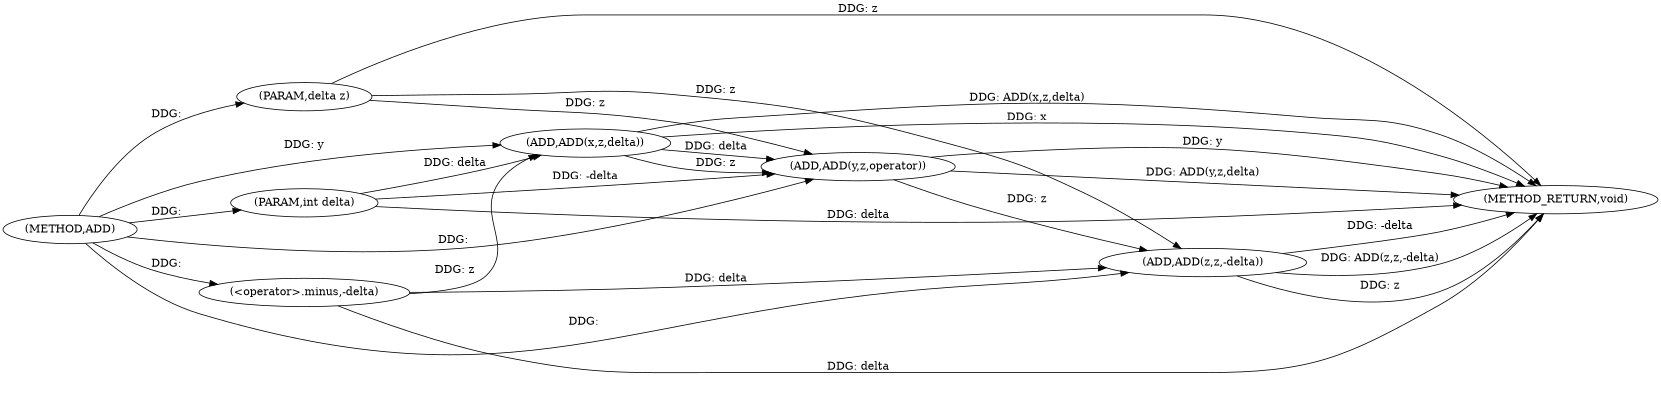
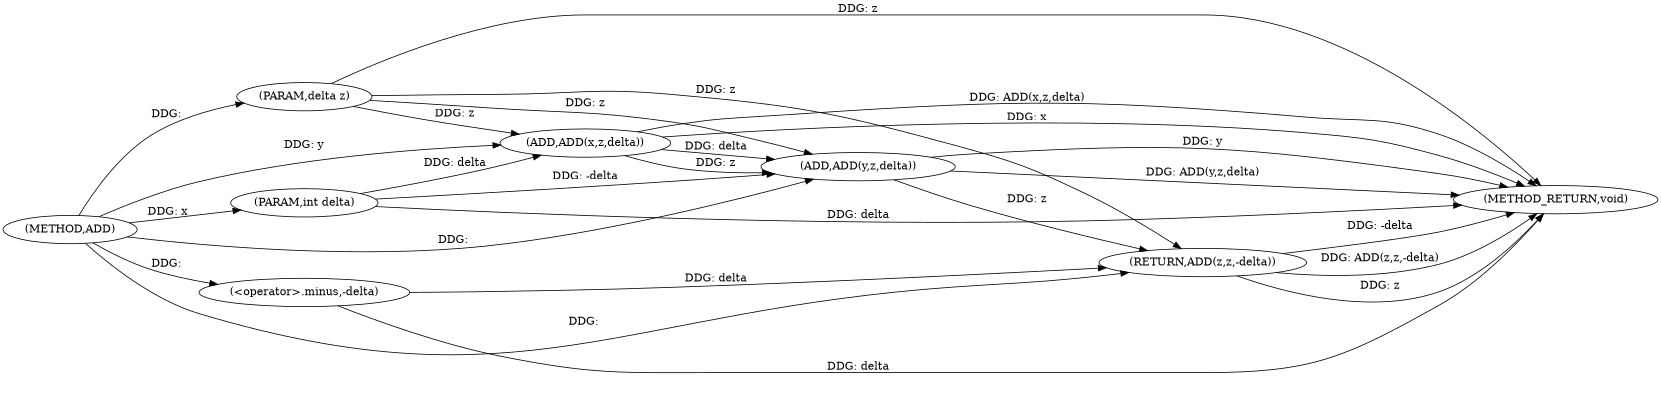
  digraph {
    rankdir=LR
    n1 [label="(METHOD,ADD)"]
    n2 [label="(PARAM,delta z)"]
    n3 [label="(PARAM,int delta)"]
    n4 [label="(ADD,ADD(x,z,delta))"]
-   n5 [label="(ADD,ADD(y,z,operator))"]
-   n6 [label="(ADD,ADD(z,z,-delta))"]
+   n5 [label="(ADD,ADD(y,z,delta))"]
+   n6 [label="(RETURN,ADD(z,z,-delta))"]
    n7 [label="(<operator>.minus,-delta)"]
    n8 [label="(METHOD_RETURN,void)"]
    n1 -> n2 [label="DDG: "]
-   n1 -> n3 [label="DDG: "]
+   n1 -> n3 [label="DDG: x"]
    n1 -> n4 [label="DDG: y"]
    n1 -> n5 [label="DDG: "]
    n1 -> n6 [label="DDG: "]
    n1 -> n7 [label="DDG: "]
-   n7 -> n4 [label="DDG: z"]
+   n2 -> n4 [label="DDG: z"]
    n2 -> n5 [label="DDG: z"]
    n2 -> n6 [label="DDG: z"]
    n2 -> n8 [label="DDG: z"]
    n3 -> n4 [label="DDG: delta"]
    n3 -> n5 [label="DDG: -delta"]
    n3 -> n8 [label="DDG: delta"]
    n4 -> n5 [label="DDG: z"]
    n4 -> n5 [label="DDG: delta"]
    n4 -> n8 [label="DDG: x"]
    n4 -> n8 [label="DDG: ADD(x,z,delta)"]
    n5 -> n6 [label="DDG: z"]
    n5 -> n8 [label="DDG: y"]
    n5 -> n8 [label="DDG: ADD(y,z,delta)"]
    n6 -> n8 [label="DDG: z"]
    n6 -> n8 [label="DDG: -delta"]
    n6 -> n8 [label="DDG: ADD(z,z,-delta)"]
    n7 -> n6 [label="DDG: delta"]
    n7 -> n8 [label="DDG: delta"]
  }
